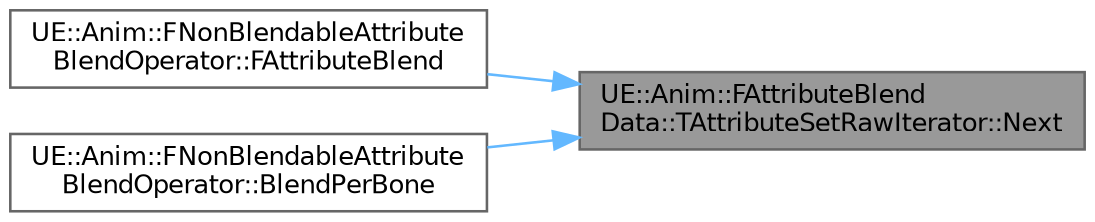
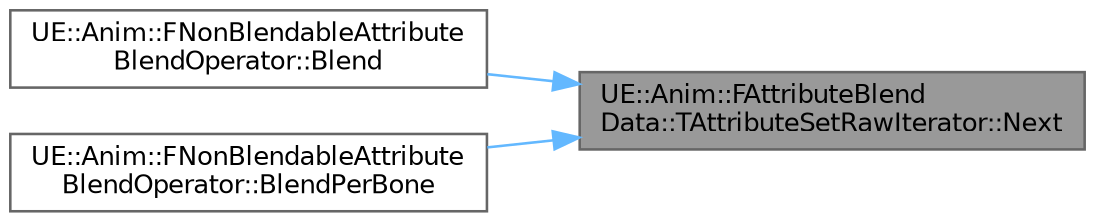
  digraph {
    rankdir=RL
    node [color=grey40 fillcolor=white fontname=Helvetica fontsize=10 shape=box style=filled]
    edge [color=steelblue1 dir=back fontname=Helvetica fontsize=10 labelfontname=Helvetica labelfontsize=10 style=solid]
    n1 [color=gray40 fillcolor=grey60 fontcolor=black height=0.2 label="UE::Anim::FAttributeBlend\lData::TAttributeSetRawIterator::Next" width=0.4]
-   n2 [height=0.2 label="UE::Anim::FNonBlendableAttribute\lBlendOperator::FAttributeBlend" width=0.4]
+   n2 [height=0.2 label="UE::Anim::FNonBlendableAttribute\lBlendOperator::Blend" width=0.4]
    n3 [height=0.2 label="UE::Anim::FNonBlendableAttribute\lBlendOperator::BlendPerBone" width=0.4]
    n1 -> n2
    n1 -> n3
  }
